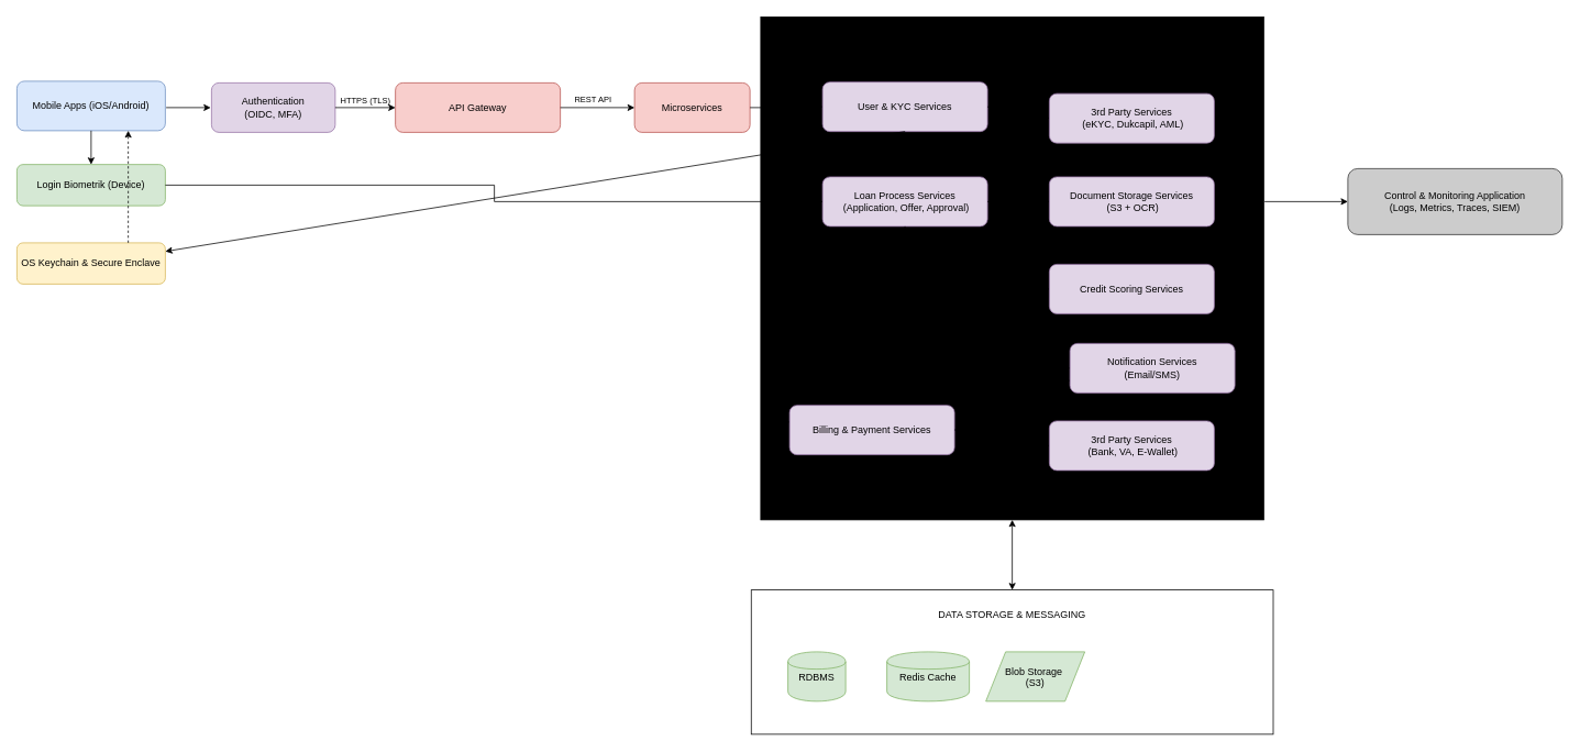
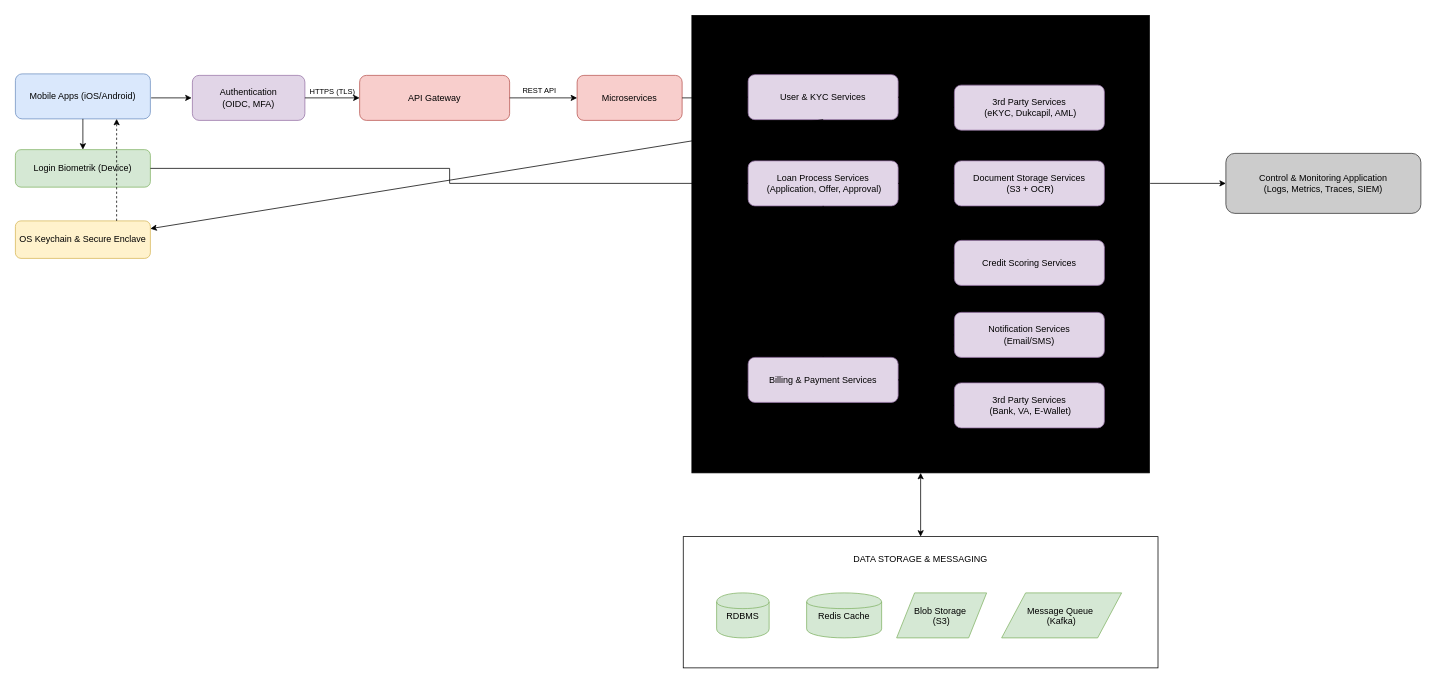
  <mxCell id="0" />
  <mxCell id="1" parent="0" />
  <mxCell id="2" value="" style="rounded=0;whiteSpace=wrap;html=1;fillColor=light-dark(#FFFFFF,#707070);" vertex="1" parent="1"><mxGeometry x="910.5" y="715" width="633" height="175" as="geometry" /></mxCell>
  <mxCell id="3" value="" style="whiteSpace=wrap;html=1;aspect=fixed;strokeColor=light-dark(#000000,#797979);fillColor=light-dark(#000000,#6D6D6D);" vertex="1" parent="1"><mxGeometry x="922" y="20" width="610" height="610" as="geometry" /></mxCell>
  <mxCell id="4" value="Mobile Apps (iOS/Android)" style="shape=rectangle;whiteSpace=wrap;rounded=1;fillColor=#dae8fc;strokeColor=#6c8ebf;" parent="1" vertex="1"><mxGeometry x="20" y="98" width="180" height="60" as="geometry" /></mxCell>
  <mxCell id="5" value="Login Biometrik (Device)" style="shape=rectangle;whiteSpace=wrap;rounded=1;fillColor=#d5e8d4;strokeColor=#82b366;" parent="1" vertex="1"><mxGeometry x="20" y="199" width="180" height="50" as="geometry" /></mxCell>
  <mxCell id="6" value="OS Keychain &amp; Secure Enclave" style="shape=rectangle;whiteSpace=wrap;rounded=1;fillColor=#fff2cc;strokeColor=#d6b656;" parent="1" vertex="1"><mxGeometry x="20" y="294" width="180" height="50" as="geometry" /></mxCell>
  <mxCell id="7" value="API Gateway" style="shape=rectangle;whiteSpace=wrap;rounded=1;fillColor=#f8cecc;strokeColor=#b85450;" parent="1" vertex="1"><mxGeometry x="479" y="100" width="200" height="60" as="geometry" /></mxCell>
  <mxCell id="8" value="Authentication&#10;(OIDC, MFA)" style="shape=rectangle;whiteSpace=wrap;rounded=1;fillColor=#e1d5e7;strokeColor=#9673a6;" parent="1" vertex="1"><mxGeometry x="256" y="100" width="150" height="60" as="geometry" /></mxCell>
  <mxCell id="9" value="User &amp; KYC Services" style="shape=rectangle;whiteSpace=wrap;rounded=1;fillColor=#e1d5e7;strokeColor=#9673a6;" parent="1" vertex="1"><mxGeometry x="997" y="99" width="200" height="60" as="geometry" /></mxCell>
  <mxCell id="10" value="Loan Process Services&#10; (Application, Offer, Approval)" style="shape=rectangle;whiteSpace=wrap;rounded=1;fillColor=#e1d5e7;strokeColor=#9673a6;" parent="1" vertex="1"><mxGeometry x="997" y="214" width="200" height="60" as="geometry" /></mxCell>
- <mxCell id="11" value="Billing &amp; Payment Services" style="shape=rectangle;whiteSpace=wrap;rounded=1;fillColor=#e1d5e7;strokeColor=#9673a6;" parent="1" vertex="1"><mxGeometry x="957" y="491" width="200" height="60" as="geometry" /></mxCell>
+ <mxCell id="11" value="Billing &amp; Payment Services" style="shape=rectangle;whiteSpace=wrap;rounded=1;fillColor=#e1d5e7;strokeColor=#9673a6;" parent="1" vertex="1"><mxGeometry x="997" y="476" width="200" height="60" as="geometry" /></mxCell>
  <mxCell id="12" value="Control &amp; Monitoring Application&#10;(Logs, Metrics, Traces, SIEM)" style="shape=rectangle;whiteSpace=wrap;rounded=1;fillColor=#cccccc;strokeColor=#333333;" parent="1" vertex="1"><mxGeometry x="1634" y="204" width="260" height="80" as="geometry" /></mxCell>
  <mxCell id="13" style="edgeStyle=elbowEdgeStyle;endArrow=block;rounded=0;" parent="1" source="5" target="10" edge="1"><mxGeometry relative="1" as="geometry" /></mxCell>
  <mxCell id="14" value="" style="endArrow=classic;html=1;rounded=0;entryX=0.75;entryY=1;entryDx=0;entryDy=0;exitX=0.75;exitY=0;exitDx=0;exitDy=0;dashed=1;" edge="1" parent="1" source="6" target="4"><mxGeometry width="50" height="50" relative="1" as="geometry"><mxPoint x="320" y="278" as="sourcePoint" /><mxPoint x="370" y="228" as="targetPoint" /></mxGeometry></mxCell>
  <mxCell id="15" value="&lt;font style=&quot;font-size: 10px;&quot;&gt;HTTPS (TLS)&lt;/font&gt;" style="text;strokeColor=none;align=center;fillColor=none;html=1;verticalAlign=middle;whiteSpace=wrap;rounded=0;" vertex="1" parent="1"><mxGeometry x="403" y="106" width="80" height="30" as="geometry" /></mxCell>
  <mxCell id="16" value="Microservices" style="shape=rectangle;whiteSpace=wrap;rounded=1;fillColor=light-dark(#F8CECC,#A08643);strokeColor=light-dark(#b85450, #f3d78c);" vertex="1" parent="1"><mxGeometry x="769" y="100" width="140" height="60" as="geometry" /></mxCell>
  <mxCell id="17" value="" style="endArrow=classic;html=1;rounded=0;entryX=0;entryY=0.5;entryDx=0;entryDy=0;" edge="1" parent="1"><mxGeometry width="50" height="50" relative="1" as="geometry"><mxPoint x="679" y="130" as="sourcePoint" /><mxPoint x="769" y="130" as="targetPoint" /></mxGeometry></mxCell>
  <mxCell id="18" value="&lt;font style=&quot;font-size: 10px;&quot;&gt;REST API&lt;/font&gt;" style="text;strokeColor=none;align=center;fillColor=none;html=1;verticalAlign=middle;whiteSpace=wrap;rounded=0;" vertex="1" parent="1"><mxGeometry x="679" y="105" width="80" height="30" as="geometry" /></mxCell>
  <mxCell id="19" value="" style="endArrow=classic;html=1;rounded=0;exitX=0.5;exitY=1;exitDx=0;exitDy=0;" edge="1" parent="1" source="4" target="5"><mxGeometry width="50" height="50" relative="1" as="geometry"><mxPoint x="540" y="368" as="sourcePoint" /><mxPoint x="590" y="318" as="targetPoint" /></mxGeometry></mxCell>
  <mxCell id="20" value="" style="endArrow=classic;html=1;rounded=0;entryX=0;entryY=0.5;entryDx=0;entryDy=0;" edge="1" parent="1"><mxGeometry width="50" height="50" relative="1" as="geometry"><mxPoint x="201" y="130" as="sourcePoint" /><mxPoint x="255" y="130" as="targetPoint" /></mxGeometry></mxCell>
  <mxCell id="21" value="" style="endArrow=classic;html=1;rounded=0;exitX=1;exitY=0.5;exitDx=0;exitDy=0;entryX=0;entryY=0.5;entryDx=0;entryDy=0;" edge="1" parent="1" source="8" target="7"><mxGeometry width="50" height="50" relative="1" as="geometry"><mxPoint x="412" y="320" as="sourcePoint" /><mxPoint x="562" y="320" as="targetPoint" /></mxGeometry></mxCell>
  <mxCell id="22" value="" style="endArrow=classic;html=1;rounded=0;exitX=0.5;exitY=1;exitDx=0;exitDy=0;" edge="1" parent="1" source="9" target="6"><mxGeometry width="50" height="50" relative="1" as="geometry"><mxPoint x="1092" y="160" as="sourcePoint" /><mxPoint x="822" y="480" as="targetPoint" /></mxGeometry></mxCell>
  <mxCell id="23" value="" style="endArrow=classic;html=1;rounded=0;exitX=0.5;exitY=1;exitDx=0;exitDy=0;" edge="1" parent="1" source="10" target="11"><mxGeometry width="50" height="50" relative="1" as="geometry"><mxPoint x="1102" y="276" as="sourcePoint" /><mxPoint x="902" y="426" as="targetPoint" /></mxGeometry></mxCell>
  <mxCell id="24" value="3rd Party Services&#10; (eKYC, Dukcapil, AML)" style="shape=rectangle;whiteSpace=wrap;rounded=1;fillColor=light-dark(#e1d5e7, #6bb3ff);strokeColor=light-dark(#9673a6, #9fb2fe);" vertex="1" parent="1"><mxGeometry x="1272" y="113" width="200" height="60" as="geometry" /></mxCell>
  <mxCell id="25" value="Document Storage Services&#10; (S3 + OCR)" style="shape=rectangle;whiteSpace=wrap;rounded=1;fillColor=light-dark(#e1d5e7, #6bb3ff);strokeColor=light-dark(#9673a6, #9fb2fe);" vertex="1" parent="1"><mxGeometry x="1272" y="214" width="200" height="60" as="geometry" /></mxCell>
  <mxCell id="26" value="Credit Scoring Services" style="shape=rectangle;whiteSpace=wrap;rounded=1;fillColor=light-dark(#e1d5e7, #6bb3ff);strokeColor=light-dark(#9673a6, #9fb2fe);" vertex="1" parent="1"><mxGeometry x="1272" y="320" width="200" height="60" as="geometry" /></mxCell>
- <mxCell id="27" value="Notification Services&#10;(Email/SMS)" style="shape=rectangle;whiteSpace=wrap;rounded=1;fillColor=light-dark(#e1d5e7, #6bb3ff);strokeColor=light-dark(#9673a6, #9fb2fe);" vertex="1" parent="1"><mxGeometry x="1297" y="416" width="200" height="60" as="geometry" /></mxCell>
+ <mxCell id="27" value="Notification Services&#10;(Email/SMS)" style="shape=rectangle;whiteSpace=wrap;rounded=1;fillColor=light-dark(#e1d5e7, #6bb3ff);strokeColor=light-dark(#9673a6, #9fb2fe);" vertex="1" parent="1"><mxGeometry x="1272" y="416" width="200" height="60" as="geometry" /></mxCell>
  <mxCell id="28" value="3rd Party Services&#10; (Bank, VA, E-Wallet)" style="shape=rectangle;whiteSpace=wrap;rounded=1;fillColor=light-dark(#e1d5e7, #6bb3ff);strokeColor=light-dark(#9673a6, #9fb2fe);" vertex="1" parent="1"><mxGeometry x="1272" y="510" width="200" height="60" as="geometry" /></mxCell>
  <mxCell id="29" value="" style="endArrow=none;html=1;rounded=0;" edge="1" parent="1"><mxGeometry width="50" height="50" relative="1" as="geometry"><mxPoint x="942" y="510" as="sourcePoint" /><mxPoint x="942" y="130" as="targetPoint" /></mxGeometry></mxCell>
  <mxCell id="30" value="" style="endArrow=classic;html=1;rounded=0;entryX=0;entryY=0.5;entryDx=0;entryDy=0;" edge="1" parent="1" target="9"><mxGeometry width="50" height="50" relative="1" as="geometry"><mxPoint x="942" y="130" as="sourcePoint" /><mxPoint x="1302" y="400" as="targetPoint" /></mxGeometry></mxCell>
  <mxCell id="31" value="" style="endArrow=classic;html=1;rounded=0;entryX=0;entryY=0.5;entryDx=0;entryDy=0;" edge="1" parent="1" target="10"><mxGeometry width="50" height="50" relative="1" as="geometry"><mxPoint x="942" y="244" as="sourcePoint" /><mxPoint x="1302" y="400" as="targetPoint" /></mxGeometry></mxCell>
  <mxCell id="32" value="" style="endArrow=classic;html=1;rounded=0;" edge="1" parent="1" target="11"><mxGeometry width="50" height="50" relative="1" as="geometry"><mxPoint x="942" y="510" as="sourcePoint" /><mxPoint x="1302" y="400" as="targetPoint" /></mxGeometry></mxCell>
  <mxCell id="33" value="" style="endArrow=none;html=1;rounded=0;exitX=1;exitY=0.5;exitDx=0;exitDy=0;endFill=0;" edge="1" parent="1" source="16"><mxGeometry width="50" height="50" relative="1" as="geometry"><mxPoint x="1252" y="450" as="sourcePoint" /><mxPoint x="942" y="130" as="targetPoint" /></mxGeometry></mxCell>
  <mxCell id="34" value="" style="endArrow=classic;html=1;rounded=0;exitX=1;exitY=0.5;exitDx=0;exitDy=0;entryX=0;entryY=0.5;entryDx=0;entryDy=0;dashed=1;" edge="1" parent="1" source="9" target="24"><mxGeometry width="50" height="50" relative="1" as="geometry"><mxPoint x="1252" y="450" as="sourcePoint" /><mxPoint x="1302" y="400" as="targetPoint" /></mxGeometry></mxCell>
  <mxCell id="35" value="" style="endArrow=classic;html=1;rounded=0;exitX=1;exitY=0.5;exitDx=0;exitDy=0;entryX=0;entryY=0.5;entryDx=0;entryDy=0;dashed=1;" edge="1" parent="1" source="10" target="27"><mxGeometry width="50" height="50" relative="1" as="geometry"><mxPoint x="1252" y="450" as="sourcePoint" /><mxPoint x="1302" y="400" as="targetPoint" /><Array as="points"><mxPoint x="1222" y="244" /><mxPoint x="1222" y="446" /></Array></mxGeometry></mxCell>
  <mxCell id="36" value="" style="endArrow=classic;html=1;rounded=0;entryX=0;entryY=0.5;entryDx=0;entryDy=0;dashed=1;" edge="1" parent="1" target="25"><mxGeometry width="50" height="50" relative="1" as="geometry"><mxPoint x="1222" y="244" as="sourcePoint" /><mxPoint x="1302" y="400" as="targetPoint" /></mxGeometry></mxCell>
  <mxCell id="37" value="" style="endArrow=classic;html=1;rounded=0;entryX=0;entryY=0.5;entryDx=0;entryDy=0;dashed=1;" edge="1" parent="1" target="26"><mxGeometry width="50" height="50" relative="1" as="geometry"><mxPoint x="1222" y="350" as="sourcePoint" /><mxPoint x="1302" y="400" as="targetPoint" /></mxGeometry></mxCell>
  <mxCell id="38" value="" style="endArrow=classic;html=1;rounded=0;exitX=1;exitY=0.5;exitDx=0;exitDy=0;entryX=0;entryY=0.75;entryDx=0;entryDy=0;dashed=1;" edge="1" parent="1" source="11" target="27"><mxGeometry width="50" height="50" relative="1" as="geometry"><mxPoint x="1252" y="450" as="sourcePoint" /><mxPoint x="1302" y="400" as="targetPoint" /><Array as="points"><mxPoint x="1222" y="506" /><mxPoint x="1222" y="461" /></Array></mxGeometry></mxCell>
  <mxCell id="39" value="" style="endArrow=classic;html=1;rounded=0;entryX=0;entryY=0.5;entryDx=0;entryDy=0;dashed=1;" edge="1" parent="1" target="28"><mxGeometry width="50" height="50" relative="1" as="geometry"><mxPoint x="1222" y="510" as="sourcePoint" /><mxPoint x="1302" y="400" as="targetPoint" /><Array as="points"><mxPoint x="1222" y="540" /></Array></mxGeometry></mxCell>
  <mxCell id="40" value="&lt;font style=&quot;font-size: 10px;&quot;&gt;&lt;b&gt;SERVICES&lt;/b&gt;&lt;/font&gt;" style="text;strokeColor=none;align=center;fillColor=none;html=1;verticalAlign=middle;whiteSpace=wrap;rounded=0;" vertex="1" parent="1"><mxGeometry x="1187" y="30" width="80" height="30" as="geometry" /></mxCell>
  <mxCell id="41" value="" style="endArrow=classic;html=1;rounded=0;entryX=0;entryY=0.5;entryDx=0;entryDy=0;" edge="1" parent="1"><mxGeometry width="50" height="50" relative="1" as="geometry"><mxPoint x="1533" y="244" as="sourcePoint" /><mxPoint x="1634" y="244" as="targetPoint" /></mxGeometry></mxCell>
  <mxCell id="42" value="RDBMS" style="shape=cylinder;fillColor=#d5e8d4;strokeColor=#82b366;" vertex="1" parent="1"><mxGeometry x="955" y="790" width="70" height="60" as="geometry" /></mxCell>
  <mxCell id="43" value="Redis Cache" style="shape=cylinder;fillColor=#d5e8d4;strokeColor=#82b366;" vertex="1" parent="1"><mxGeometry x="1075" y="790" width="100" height="60" as="geometry" /></mxCell>
  <mxCell id="44" value="Blob Storage &#10;(S3)" style="shape=parallelogram;fillColor=#d5e8d4;strokeColor=#82b366;" vertex="1" parent="1"><mxGeometry x="1195" y="790" width="120" height="60" as="geometry" /></mxCell>
+ <mxCell id="45" value="Message Queue &#10;(Kafka)" style="shape=parallelogram;fillColor=#d5e8d4;strokeColor=#82b366;" vertex="1" parent="1"><mxGeometry x="1335" y="790" width="160" height="60" as="geometry" /></mxCell>
  <mxCell id="46" value="DATA STORAGE &amp;amp; MESSAGING" style="text;strokeColor=none;align=center;fillColor=none;html=1;verticalAlign=middle;whiteSpace=wrap;rounded=0;" vertex="1" parent="1"><mxGeometry x="1127" y="730" width="200" height="30" as="geometry" /></mxCell>
  <mxCell id="47" value="" style="endArrow=classic;startArrow=classic;html=1;rounded=0;entryX=0.5;entryY=1;entryDx=0;entryDy=0;exitX=0.5;exitY=0;exitDx=0;exitDy=0;" edge="1" parent="1" source="2" target="3"><mxGeometry width="50" height="50" relative="1" as="geometry"><mxPoint x="912" y="690" as="sourcePoint" /><mxPoint x="962" y="640" as="targetPoint" /></mxGeometry></mxCell>
